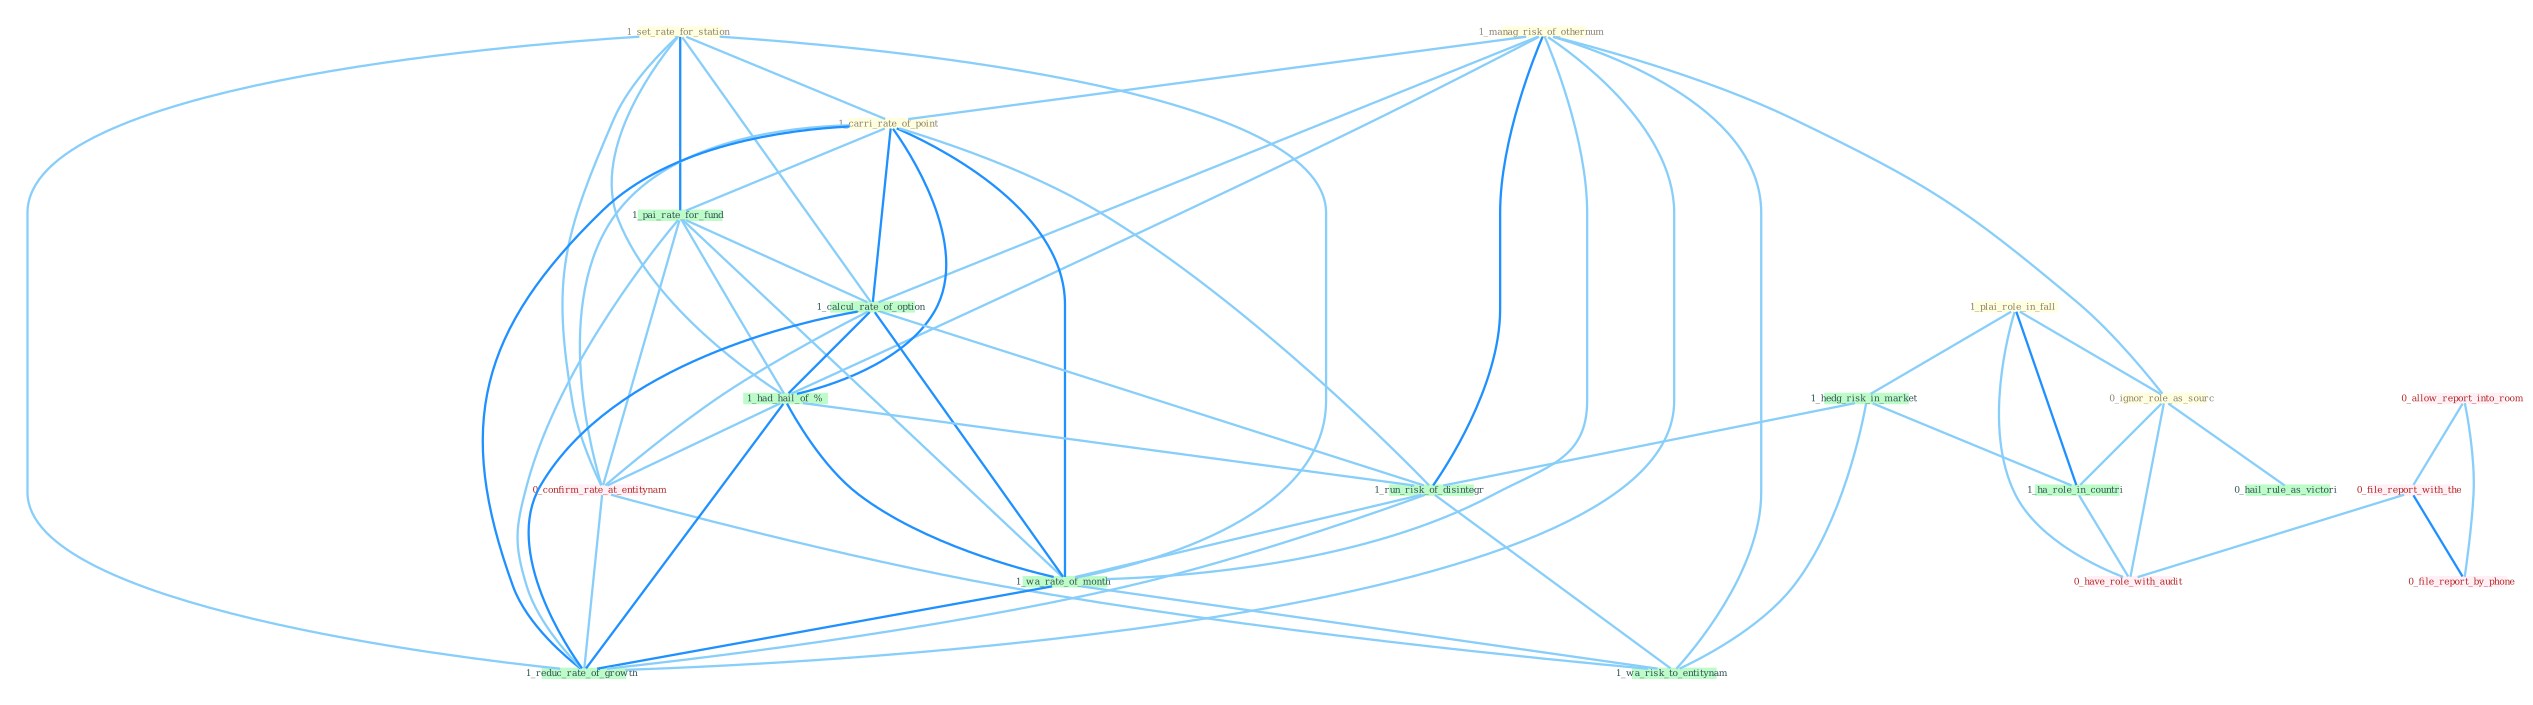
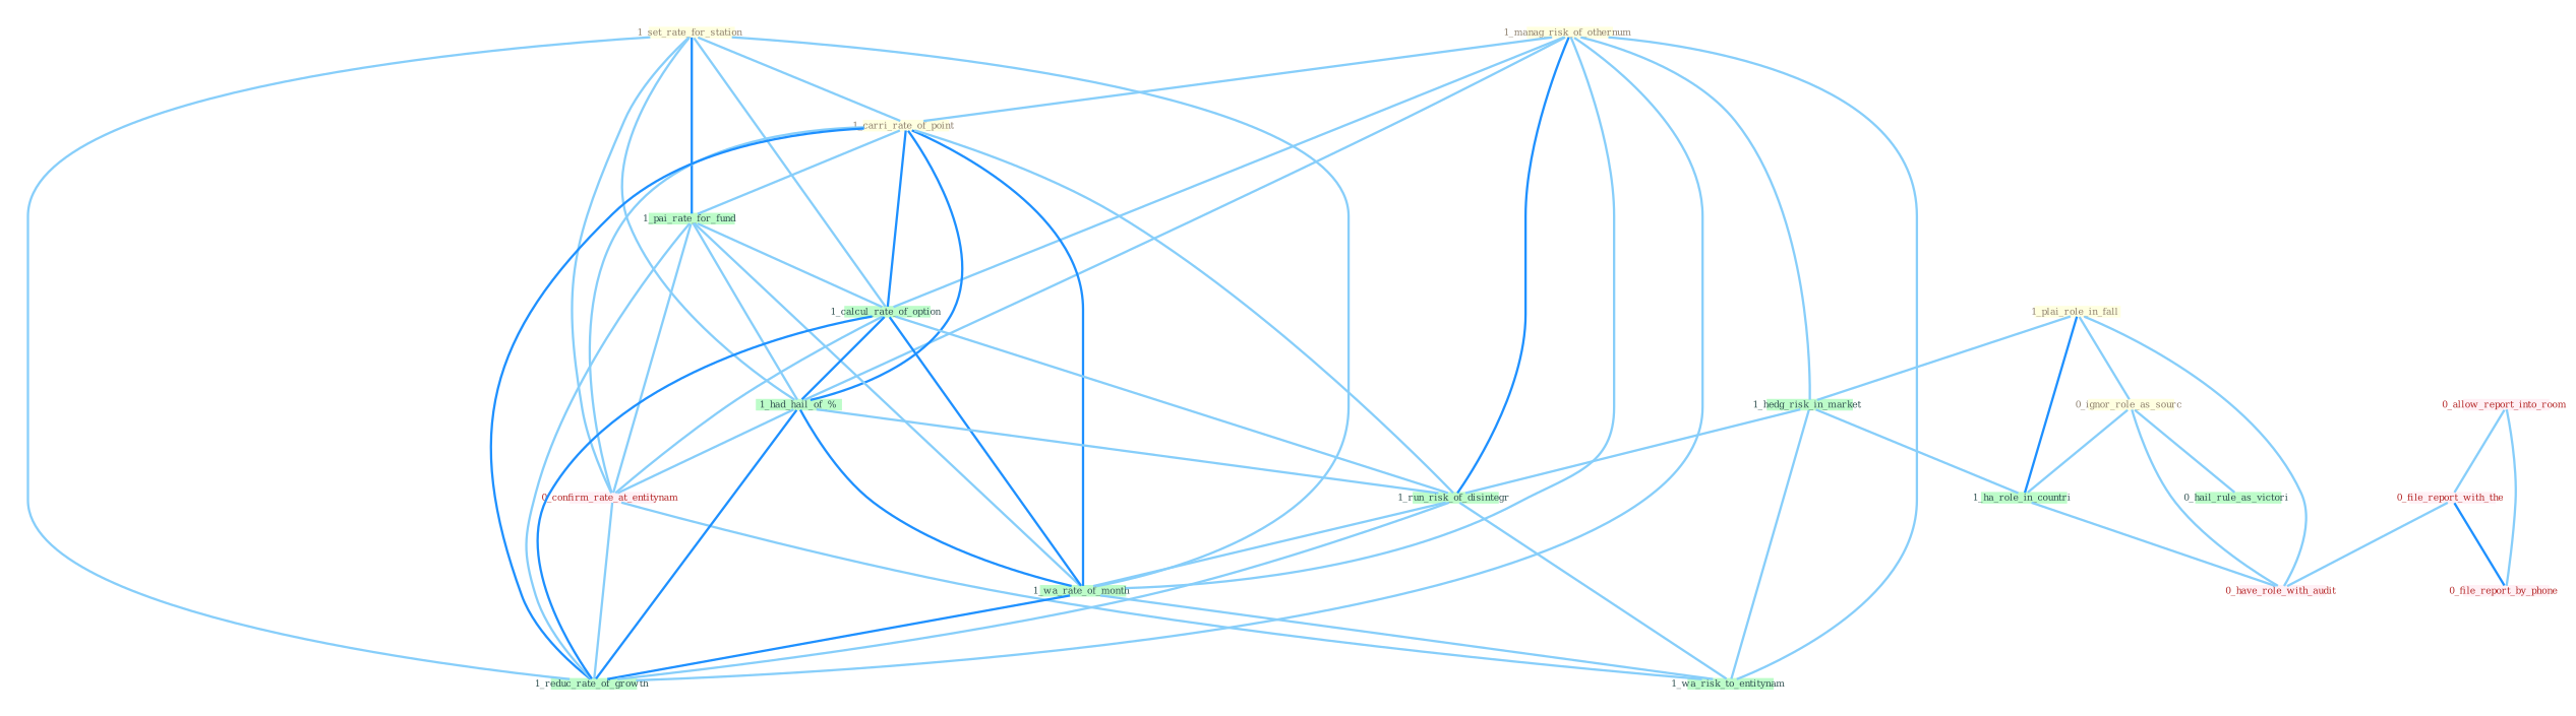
  graph {
    node [color="#BDFCC9" fixedsize=true fontcolor="#2f4f4f" fontsize=4 shape=polygon style=filled]
    edge [color="#87cefa" w=1]
    "1_set_rate_for_station " [color="#ffffe0" fontcolor="#8b7d6b" height=.06 width=.5]
    "1_manag_risk_of_othernum " [color="#ffffe0" fontcolor="#8b7d6b" height=.06 width=.5]
    "1_plai_role_in_fall " [color="#ffffe0" fontcolor="#8b7d6b" height=.06 width=.5]
    "0_ignor_role_as_sourc " [color="#ffffe0" fontcolor="#8b7d6b" height=.06 width=.5]
    "1_carri_rate_of_point " [color="#ffffe0" fontcolor="#8b7d6b" height=.06 width=.5]
    "0_allow_report_into_room " [color="#fff0f5" fontcolor="#b22222" height=.06 width=.5]
    "0_file_report_with_the " [color="#fff0f5" fontcolor="#b22222" height=.06 width=.5]
    "0_confirm_rate_at_entitynam " [color="#fff0f5" fontcolor="#b22222" height=.06 width=.5]
    "0_file_report_by_phone " [color="#fff0f5" fontcolor="#b22222" height=.06 width=.5]
    "0_have_role_with_audit " [color="#fff0f5" fontcolor="#b22222" height=.06 width=.5]
    "1_pai_rate_for_fund " [height=.06 width=.5]
    "1_calcul_rate_of_option " [height=.06 width=.5]
    n13 [height=.06 label="1_had_hail_of_%" width=.5]
    "1_wa_rate_of_month " [height=.06 width=.5]
    "1_reduc_rate_of_growth " [height=.06 width=.5]
    "1_hedg_risk_in_market " [height=.06 width=.5]
    "1_run_risk_of_disintegr " [height=.06 width=.5]
    "1_wa_risk_to_entitynam " [height=.06 width=.5]
    "1_ha_role_in_countri " [height=.06 width=.5]
    "0_hail_rule_as_victori " [height=.06 width=.5]
    subgraph sub_1 {
      "1_set_rate_for_station "
      "1_manag_risk_of_othernum "
      "1_plai_role_in_fall "
      "0_ignor_role_as_sourc "
      "1_carri_rate_of_point "
    }
    subgraph sub_2 {
      "0_allow_report_into_room "
      "0_file_report_with_the "
      "0_confirm_rate_at_entitynam "
      "0_file_report_by_phone "
      "0_have_role_with_audit "
    }
    "1_set_rate_for_station " -- "1_carri_rate_of_point "
    "1_set_rate_for_station " -- "0_confirm_rate_at_entitynam "
    "1_set_rate_for_station " -- "1_pai_rate_for_fund " [color="#1e90ff" w=2]
    "1_set_rate_for_station " -- "1_calcul_rate_of_option "
    "1_set_rate_for_station " -- n13
    "1_set_rate_for_station " -- "1_wa_rate_of_month "
    "1_set_rate_for_station " -- "1_reduc_rate_of_growth "
    "1_manag_risk_of_othernum " -- "1_carri_rate_of_point "
    "1_manag_risk_of_othernum " -- "1_calcul_rate_of_option "
    "1_manag_risk_of_othernum " -- n13
    "1_manag_risk_of_othernum " -- "1_wa_rate_of_month "
    "1_manag_risk_of_othernum " -- "1_reduc_rate_of_growth "
-   "1_manag_risk_of_othernum " -- "0_ignor_role_as_sourc "
+   "1_manag_risk_of_othernum " -- "1_hedg_risk_in_market "
    "1_manag_risk_of_othernum " -- "1_run_risk_of_disintegr " [color="#1e90ff" w=2]
    "1_manag_risk_of_othernum " -- "1_wa_risk_to_entitynam "
    "1_plai_role_in_fall " -- "0_ignor_role_as_sourc "
    "1_plai_role_in_fall " -- "0_have_role_with_audit "
    "1_plai_role_in_fall " -- "1_hedg_risk_in_market "
    "1_plai_role_in_fall " -- "1_ha_role_in_countri " [color="#1e90ff" w=2]
    "0_ignor_role_as_sourc " -- "0_have_role_with_audit "
    "0_ignor_role_as_sourc " -- "1_ha_role_in_countri "
    "0_ignor_role_as_sourc " -- "0_hail_rule_as_victori "
    "1_carri_rate_of_point " -- "0_confirm_rate_at_entitynam "
    "1_carri_rate_of_point " -- "1_pai_rate_for_fund "
    "1_carri_rate_of_point " -- "1_calcul_rate_of_option " [color="#1e90ff" w=2]
    "1_carri_rate_of_point " -- n13 [color="#1e90ff" w=2]
    "1_carri_rate_of_point " -- "1_wa_rate_of_month " [color="#1e90ff" w=2]
    "1_carri_rate_of_point " -- "1_reduc_rate_of_growth " [color="#1e90ff" w=2]
    "1_carri_rate_of_point " -- "1_run_risk_of_disintegr "
    "0_allow_report_into_room " -- "0_file_report_with_the "
    "0_allow_report_into_room " -- "0_file_report_by_phone "
    "0_file_report_with_the " -- "0_file_report_by_phone " [color="#1e90ff" w=2]
    "0_file_report_with_the " -- "0_have_role_with_audit "
    "0_confirm_rate_at_entitynam " -- "1_reduc_rate_of_growth "
    "0_confirm_rate_at_entitynam " -- "1_wa_risk_to_entitynam "
    "1_pai_rate_for_fund " -- "0_confirm_rate_at_entitynam "
    "1_pai_rate_for_fund " -- "1_calcul_rate_of_option "
    "1_pai_rate_for_fund " -- n13
    "1_pai_rate_for_fund " -- "1_wa_rate_of_month "
    "1_pai_rate_for_fund " -- "1_reduc_rate_of_growth "
    "1_calcul_rate_of_option " -- "0_confirm_rate_at_entitynam "
    "1_calcul_rate_of_option " -- n13 [color="#1e90ff" w=2]
    "1_calcul_rate_of_option " -- "1_wa_rate_of_month " [color="#1e90ff" w=2]
    "1_calcul_rate_of_option " -- "1_reduc_rate_of_growth " [color="#1e90ff" w=2]
    "1_calcul_rate_of_option " -- "1_run_risk_of_disintegr "
    n13 -- "0_confirm_rate_at_entitynam "
    n13 -- "1_wa_rate_of_month " [color="#1e90ff" w=2]
    n13 -- "1_reduc_rate_of_growth " [color="#1e90ff" w=2]
    n13 -- "1_run_risk_of_disintegr "
    "1_wa_rate_of_month " -- "1_reduc_rate_of_growth " [color="#1e90ff" w=2]
    "1_wa_rate_of_month " -- "1_wa_risk_to_entitynam "
    "1_hedg_risk_in_market " -- "1_run_risk_of_disintegr "
    "1_hedg_risk_in_market " -- "1_wa_risk_to_entitynam "
    "1_hedg_risk_in_market " -- "1_ha_role_in_countri "
    "1_run_risk_of_disintegr " -- "1_wa_rate_of_month "
    "1_run_risk_of_disintegr " -- "1_reduc_rate_of_growth "
    "1_run_risk_of_disintegr " -- "1_wa_risk_to_entitynam "
    "1_ha_role_in_countri " -- "0_have_role_with_audit "
  }
